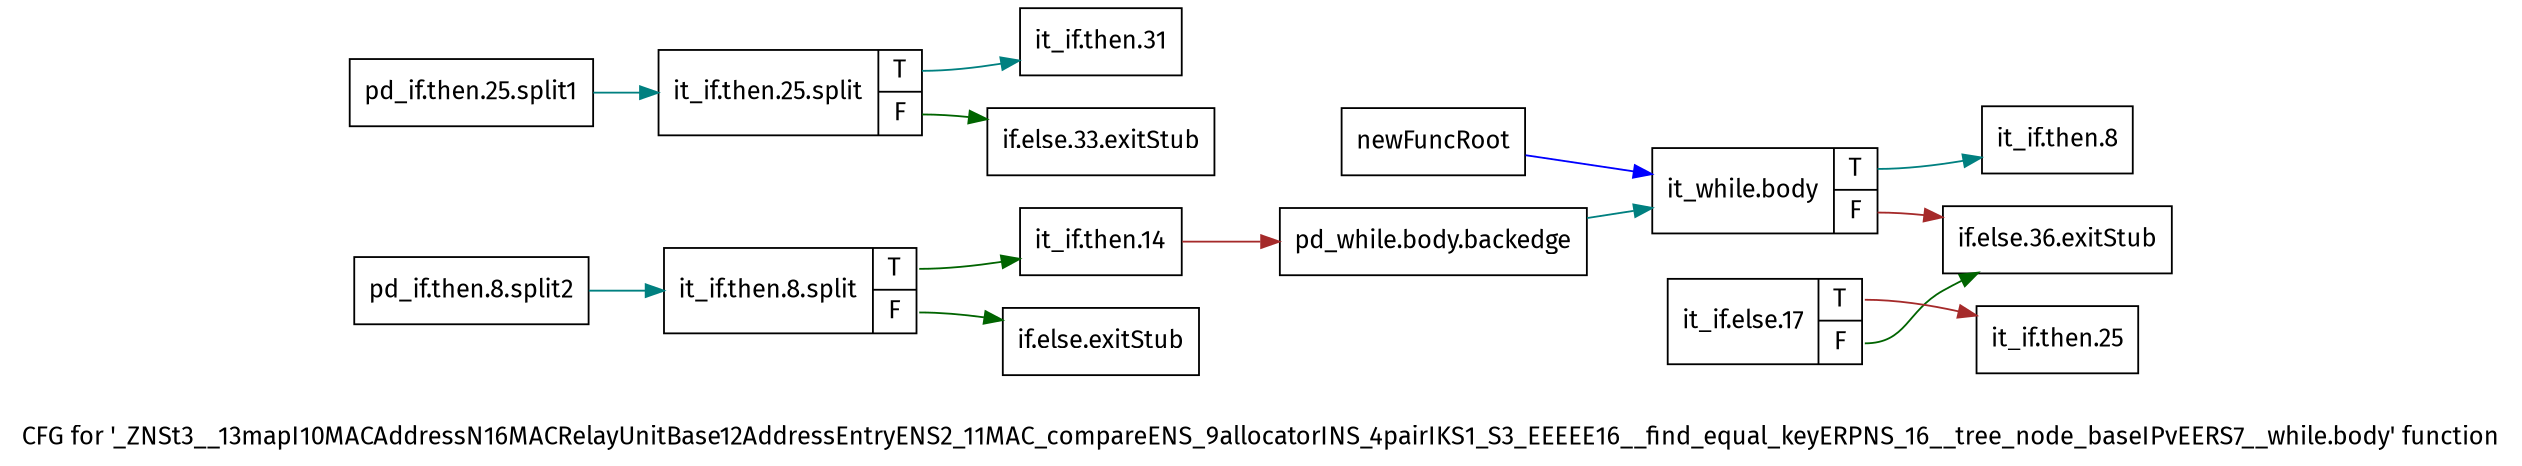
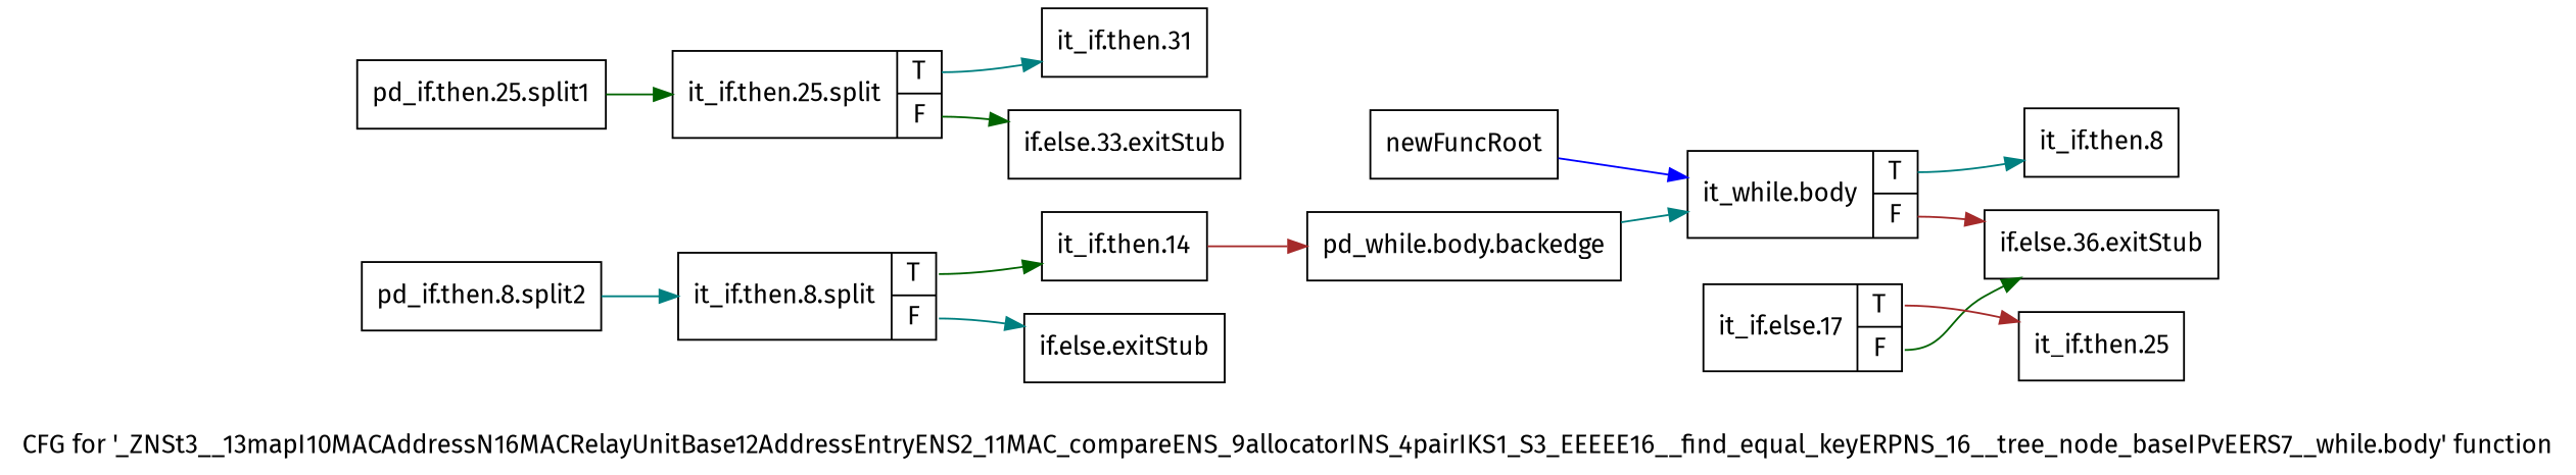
  digraph {
    fontname="Fira Sans"
    label="CFG for '_ZNSt3__13mapI10MACAddressN16MACRelayUnitBase12AddressEntryENS2_11MAC_compareENS_9allocatorINS_4pairIKS1_S3_EEEEE16__find_equal_keyERPNS_16__tree_node_baseIPvEERS7__while.body' function"
    rankdir=LR
    node [fontname="Fira Sans" shape=record]
    edge [color=teal fontname="Fira Sans"]
    n1 [label="{newFuncRoot}"]
    n2 [label="{it_while.body|{<s0>T|<s1>F}}"]
    n3 [label="{it_if.then.8}"]
    n4 [label="{if.else.36.exitStub}"]
    n5 [label="{it_if.else.17|{<s0>T|<s1>F}}"]
    n6 [label="{it_if.then.25}"]
    n7 [label="{if.else.33.exitStub}"]
    n8 [label="{if.else.exitStub}"]
    n9 [label="{pd_if.then.8.split2}"]
    n10 [label="{it_if.then.8.split|{<s0>T|<s1>F}}"]
    n11 [label="{pd_if.then.25.split1}"]
    n12 [label="{it_if.then.25.split|{<s0>T|<s1>F}}"]
    n13 [label="{it_if.then.31}"]
    n14 [label="{pd_while.body.backedge}"]
    n15 [label="{it_if.then.14}"]
    n1 -> n2 [color=blue]
    n2 -> n3 [tailport=s0]
    n2 -> n4 [color=brown tailport=s1]
    n5 -> n4 [color=darkgreen tailport=s1]
    n5 -> n6 [color=brown tailport=s0]
    n9 -> n10
-   n10 -> n8 [color=darkgreen tailport=s1]
+   n10 -> n8 [tailport=s1]
    n10 -> n15 [color=darkgreen tailport=s0]
-   n11 -> n12
+   n11 -> n12 [color=darkgreen]
    n12 -> n7 [color=darkgreen tailport=s1]
    n12 -> n13 [tailport=s0]
    n14 -> n2
    n15 -> n14 [color=brown]
  }
